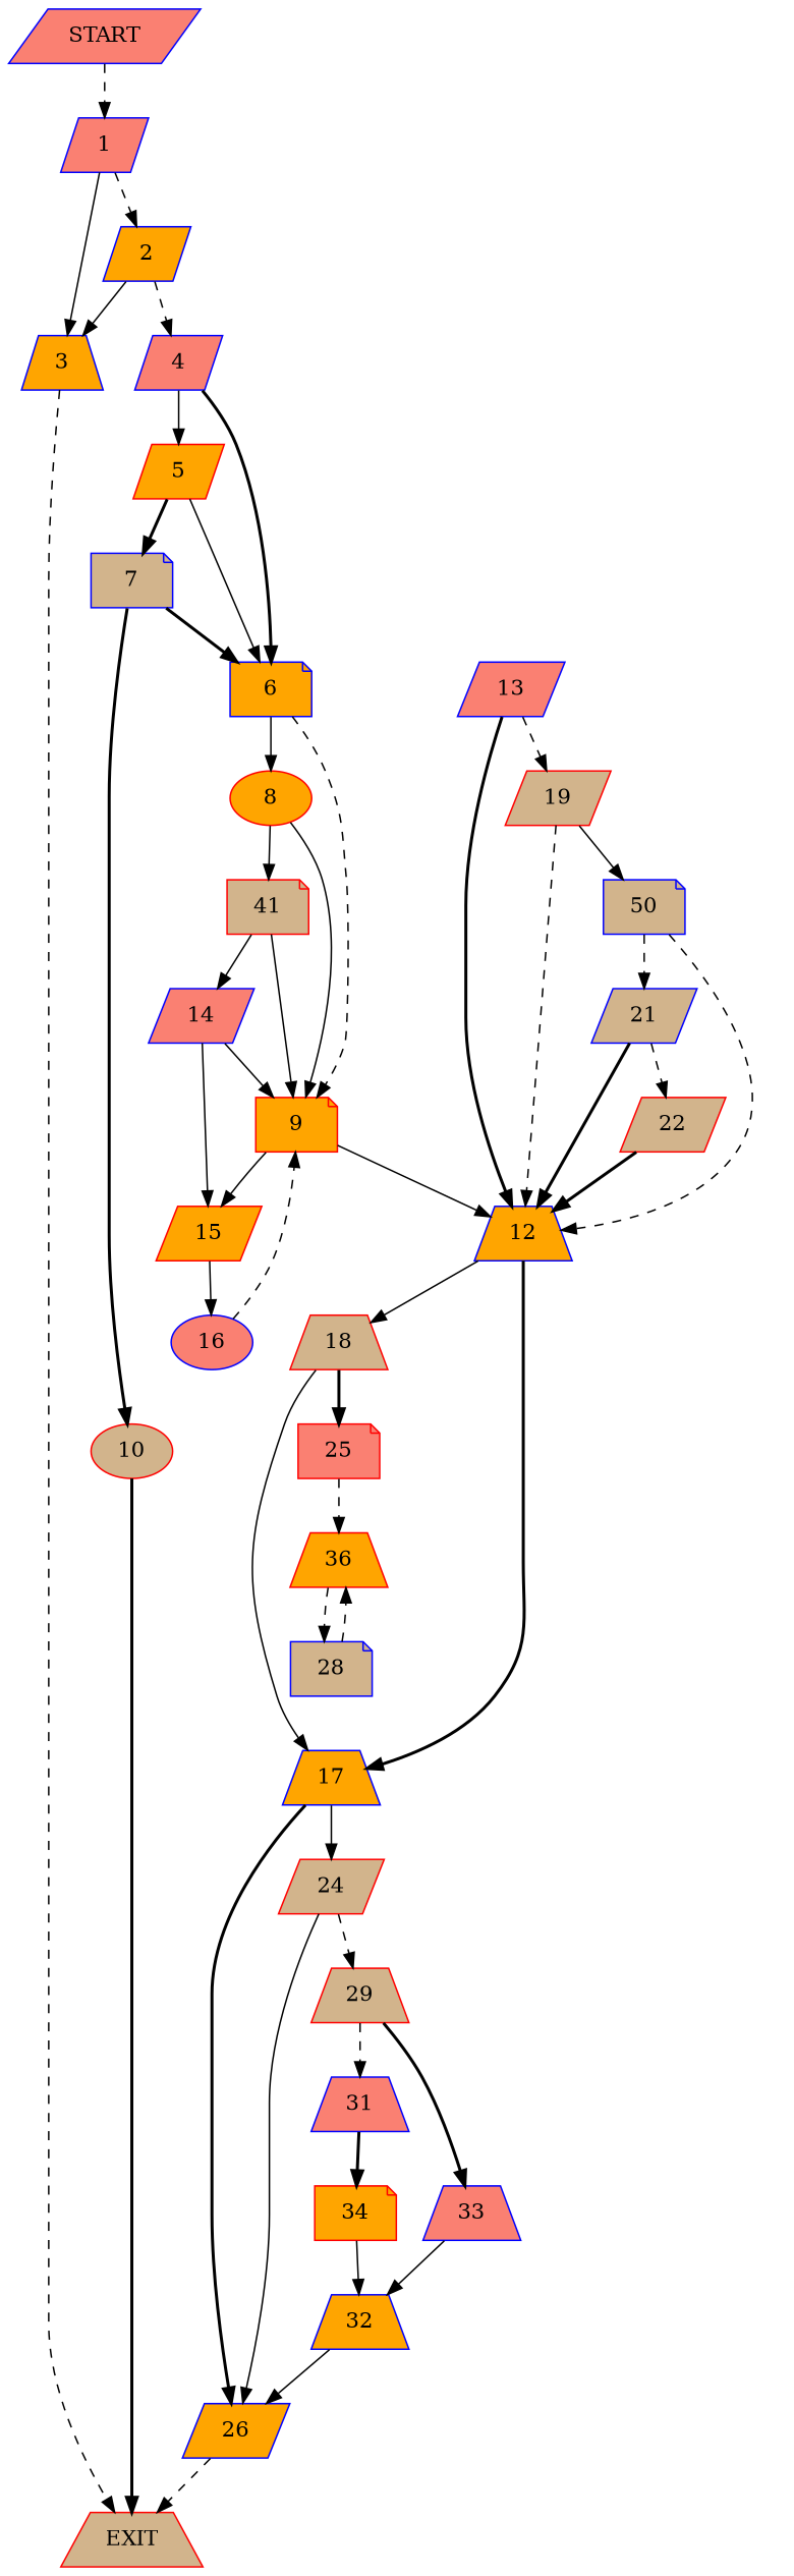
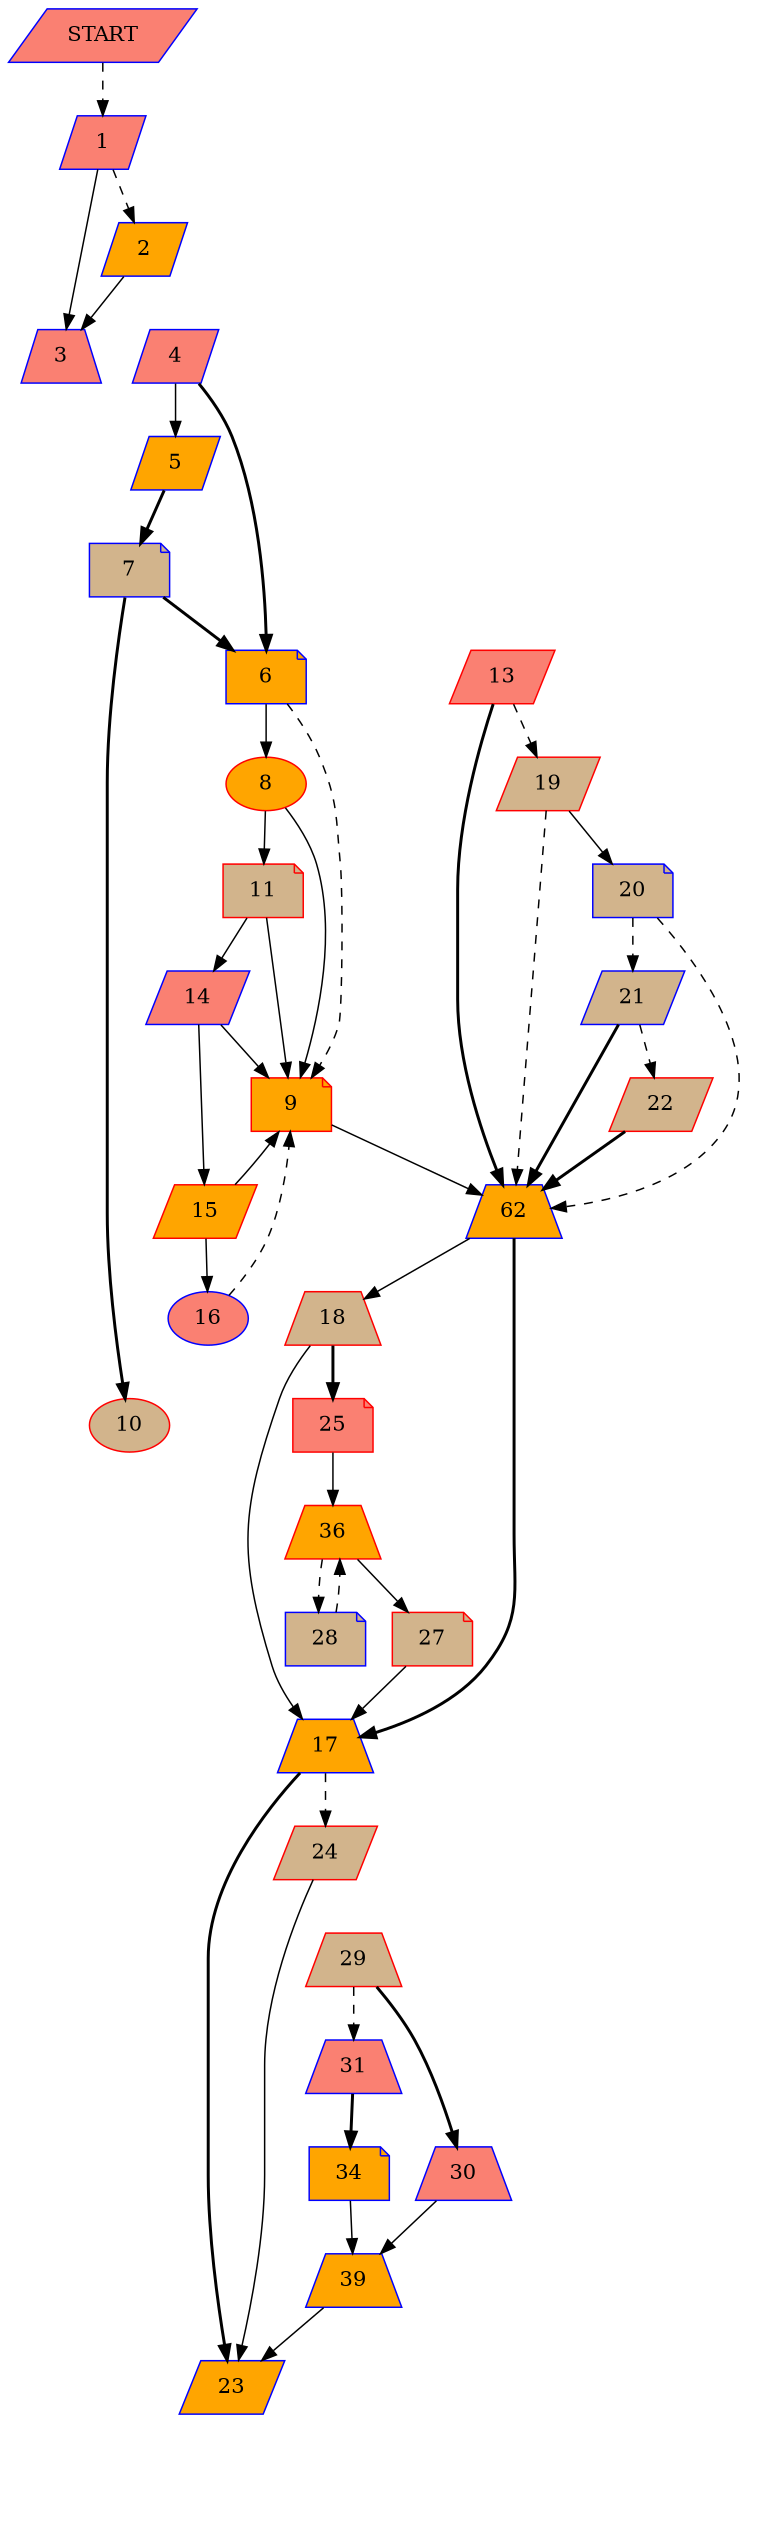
  digraph {
    node [color=blue fillcolor=tan shape=parallelogram style=filled]
    edge [style=solid]
    n1 [fillcolor=salmon label=START]
    1 [fillcolor=salmon]
    2 [fillcolor=orange]
-   3 [fillcolor=orange shape=trapezium]
-   n5 [color=red label=EXIT shape=trapezium]
+   3 [fillcolor=salmon shape=trapezium]
    4 [fillcolor=salmon]
-   5 [color=red fillcolor=orange]
+   5 [fillcolor=orange]
    6 [fillcolor=orange shape=note]
    7 [shape=note]
    8 [color=red fillcolor=orange shape=ellipse]
    9 [color=red fillcolor=orange shape=note]
    10 [color=red shape=ellipse]
-   11 [color=red shape=note label=41]
-   12 [fillcolor=orange shape=trapezium]
+   11 [color=red shape=note]
+   12 [fillcolor=orange shape=trapezium label=62]
    14 [fillcolor=salmon]
    17 [fillcolor=orange shape=trapezium]
    18 [color=red shape=trapezium]
-   13 [fillcolor=salmon]
+   13 [color=red fillcolor=salmon]
    19 [color=red]
    15 [color=red fillcolor=orange]
-   23 [fillcolor=orange label=26]
+   23 [fillcolor=orange]
    24 [color=red]
    25 [color=red fillcolor=salmon shape=note]
-   20 [shape=note label=50]
+   20 [shape=note]
    16 [fillcolor=salmon shape=ellipse]
    29 [color=red shape=trapezium]
    n27 [color=red fillcolor=orange label=36 shape=trapezium]
    21
    22 [color=red]
-   30 [fillcolor=salmon shape=trapezium label=33]
+   30 [fillcolor=salmon shape=trapezium]
    31 [fillcolor=salmon shape=trapezium]
+   27 [color=red shape=note]
    28 [shape=note]
-   32 [fillcolor=orange shape=trapezium]
-   34 [color=red fillcolor=orange shape=note]
+   32 [fillcolor=orange shape=trapezium label=39]
+   34 [fillcolor=orange shape=note]
    n1 -> 1 [style=dashed]
    1 -> 2 [style=dashed]
    1 -> 3
    2 -> 3
-   2 -> 4 [style=dashed]
-   3 -> n5 [style=dashed]
    4 -> 5
    4 -> 6 [style=bold]
-   5 -> 6
    5 -> 7 [style=bold]
    6 -> 8
    6 -> 9 [style=dashed]
    7 -> 6 [style=bold]
    7 -> 10 [style=bold]
    8 -> 9
    8 -> 11
    9 -> 12
-   10 -> n5 [style=bold]
    11 -> 9
    11 -> 14
    12 -> 17 [style=bold]
    12 -> 18
    14 -> 9
    14 -> 15
    17 -> 23 [style=bold]
-   17 -> 24
+   17 -> 24 [style=dashed]
    18 -> 17
    18 -> 25 [style=bold]
    13 -> 12 [style=bold]
    13 -> 19 [style=dashed]
    19 -> 12 [style=dashed]
    19 -> 20
-   9 -> 15
+   15 -> 9
    15 -> 16
-   23 -> n5 [style=dashed]
    24 -> 23
-   24 -> 29 [style=dashed]
-   25 -> n27 [style=dashed]
+   25 -> n27
    20 -> 12 [style=dashed]
    20 -> 21 [style=dashed]
    16 -> 9 [style=dashed]
    29 -> 30 [style=bold]
    29 -> 31 [style=dashed]
+   n27 -> 27
    n27 -> 28 [style=dashed]
    21 -> 12 [style=bold]
    21 -> 22 [style=dashed]
    22 -> 12 [style=bold]
    30 -> 32
    31 -> 34 [style=bold]
+   27 -> 17
    28 -> n27 [style=dashed]
    32 -> 23
    34 -> 32
  }
